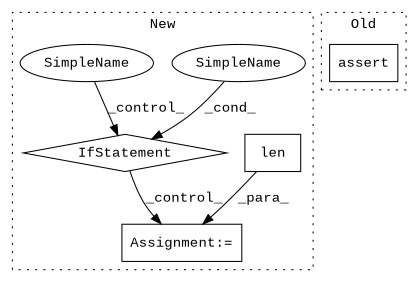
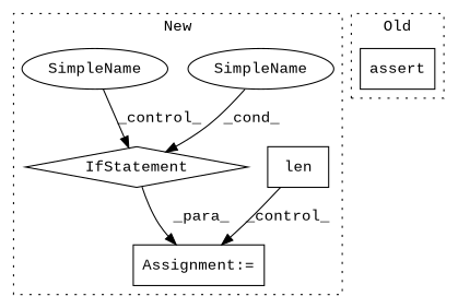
  digraph {
    fontname="Liberation Mono"
    node [a=42 fontname="Liberation Mono" shape=box]
    edge [fontname="Liberation Mono"]
    n1 [a=32 l="4,1" label=len s="3264,3279"]
    n2 [a=7 l=1 label="Assignment:=" s=3263]
    n3 [a=25 l="4,2" label=IfStatement s="3217,3247" shape=diamond]
    n4 [label=SimpleName shape=ellipse]
    n5 [label=SimpleName shape=ellipse]
    n6 [a=6 l=7 label=assert s=2881]
    subgraph cluster_1 {
      label=New
      style=dotted
      n1
      n2
      n3
      n4
      n5
    }
    subgraph cluster_2 {
      label=Old
      style=dotted
      n6
    }
-   n1 -> n2 [label=_para_]
-   n3 -> n2 [label=_control_]
+   n1 -> n2 [label=_control_]
+   n3 -> n2 [label=_para_]
    n4 -> n3 [label=_cond_]
    n5 -> n3 [label=_control_]
  }
